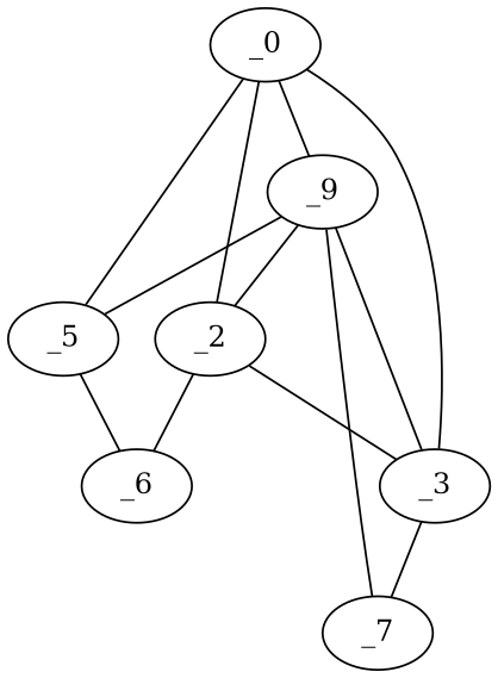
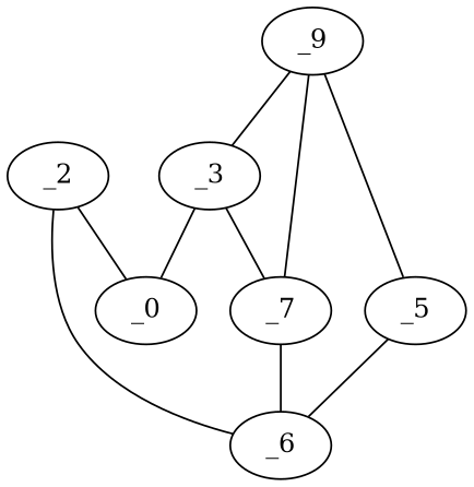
  graph {
    node [x=90 y=21]
    edge [valence=1]
    _0 [x=73]
    n2 [label=_9 x=76 y=30]
    _5 [x=91]
    _2 [x=89 y=40]
    _3 [y=46]
    n6 [label=_7 y=58]
    _6 [x=93 y=53]
-   _0 -- n2
-   _0 -- _5
    n2 -- _5 [valence=2]
-   n2 -- _2
    n2 -- _3 [valence=2]
    n2 -- n6
    _5 -- _6
    _2 -- _0
-   _2 -- _3 [valence=2]
    _2 -- _6 [valence=2]
    _3 -- _0
    _3 -- n6
+   n6 -- _6
  }
